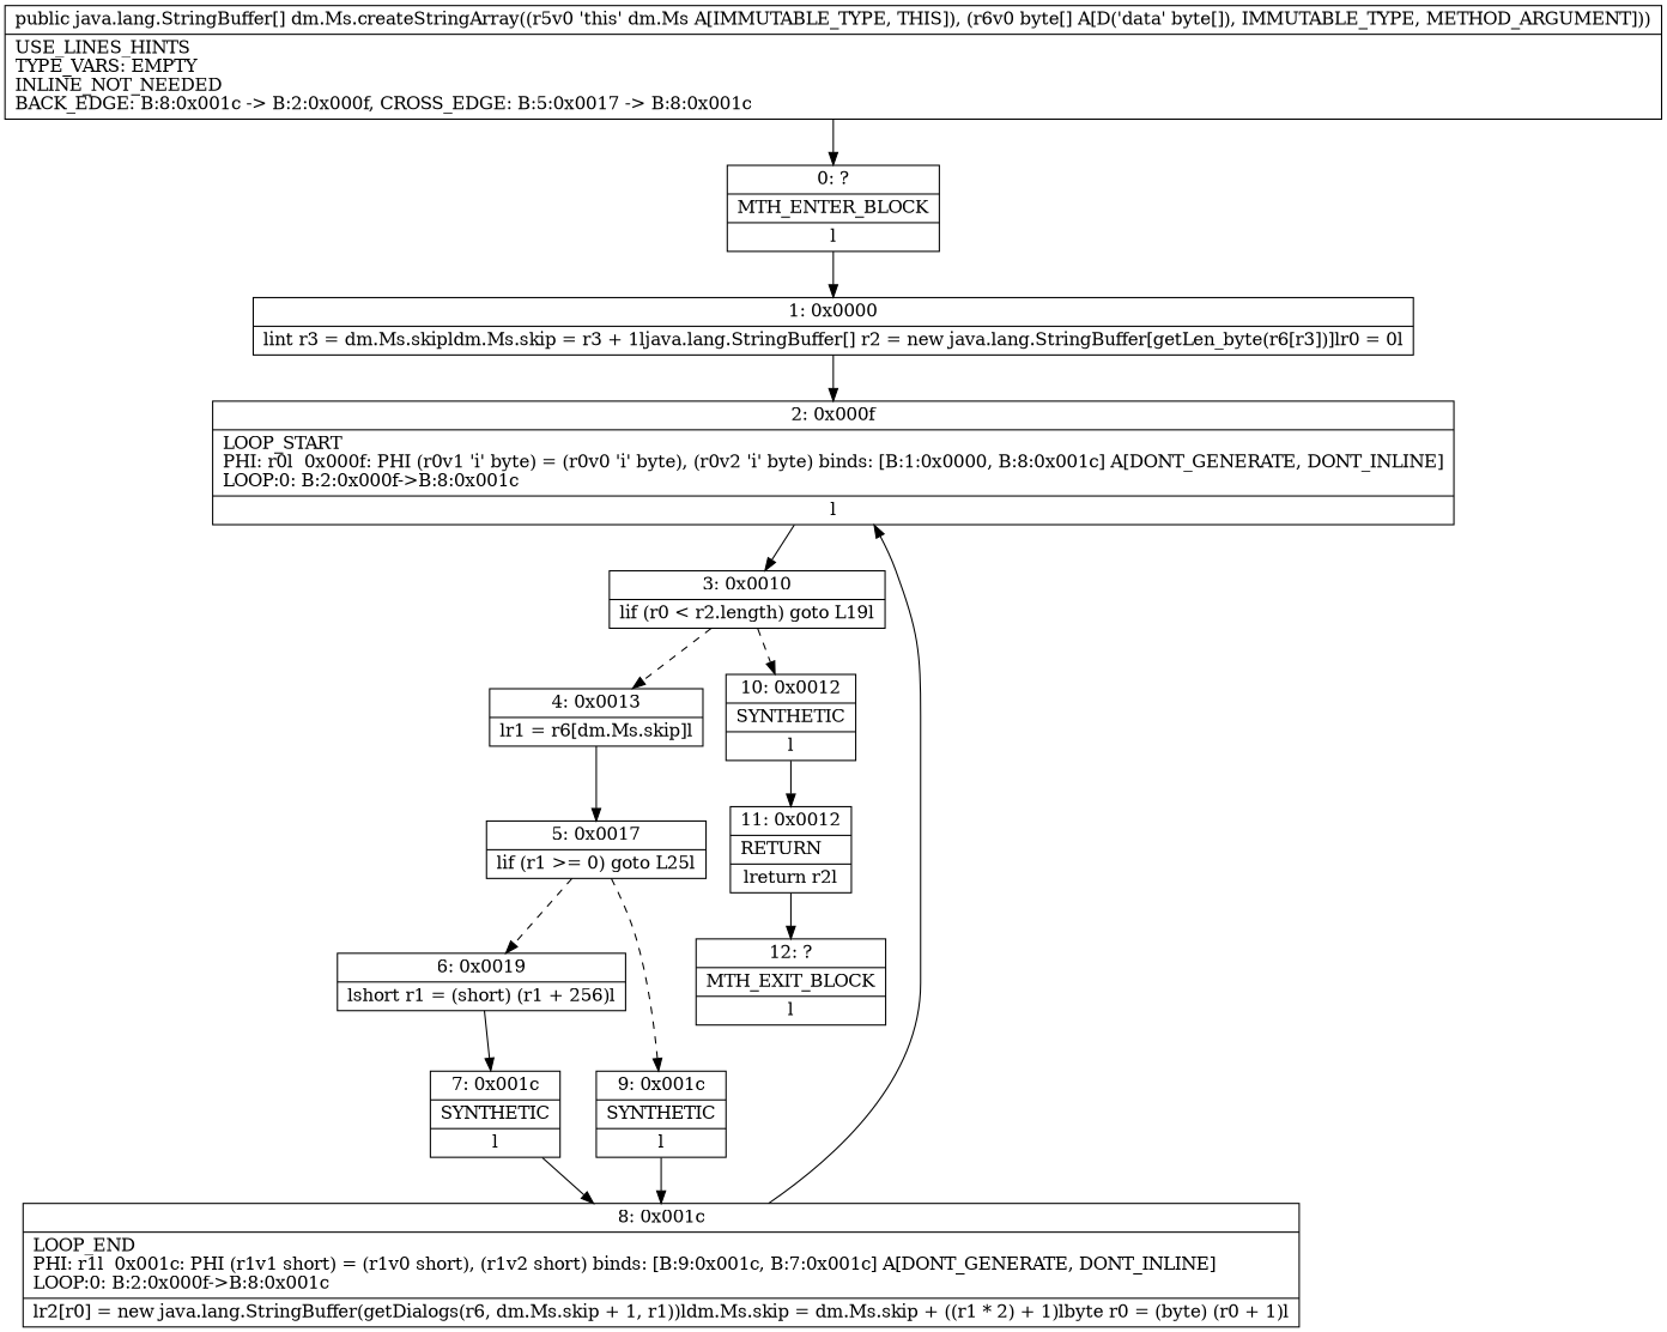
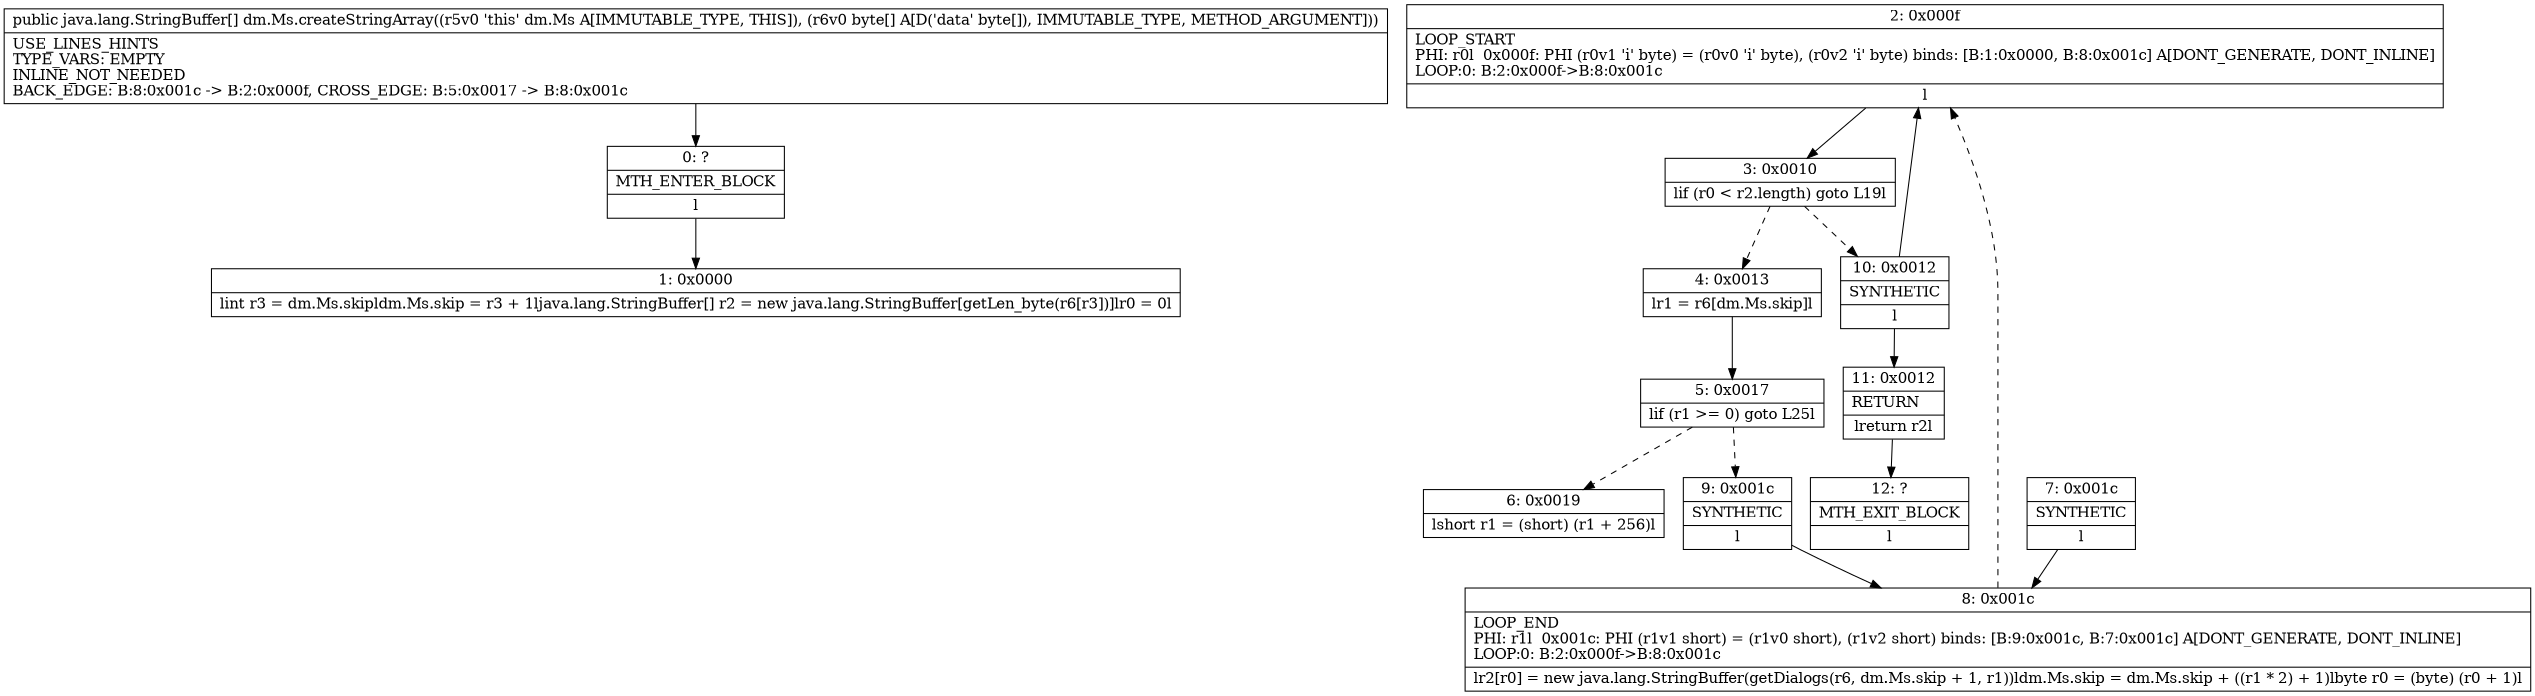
  digraph {
    node [shape=record]
    n1 [label="{0\:\ ?|MTH_ENTER_BLOCK\l|l}"]
    n2 [label="{1\:\ 0x0000|lint r3 = dm.Ms.skipldm.Ms.skip = r3 + 1ljava.lang.StringBuffer[] r2 = new java.lang.StringBuffer[getLen_byte(r6[r3])]lr0 = 0l}"]
    n3 [label="{2\:\ 0x000f|LOOP_START\lPHI: r0l  0x000f: PHI (r0v1 'i' byte) = (r0v0 'i' byte), (r0v2 'i' byte) binds: [B:1:0x0000, B:8:0x001c] A[DONT_GENERATE, DONT_INLINE]\lLOOP:0: B:2:0x000f\-\>B:8:0x001c\l|l}"]
    n4 [label="{3\:\ 0x0010|lif (r0 \< r2.length) goto L19l}"]
    n5 [label="{4\:\ 0x0013|lr1 = r6[dm.Ms.skip]l}"]
    n6 [label="{10\:\ 0x0012|SYNTHETIC\l|l}"]
    n7 [label="{5\:\ 0x0017|lif (r1 \>= 0) goto L25l}"]
    n8 [label="{11\:\ 0x0012|RETURN\l|lreturn r2l}"]
    n9 [label="{6\:\ 0x0019|lshort r1 = (short) (r1 + 256)l}"]
    n10 [label="{9\:\ 0x001c|SYNTHETIC\l|l}"]
    n11 [label="{7\:\ 0x001c|SYNTHETIC\l|l}"]
    n12 [label="{8\:\ 0x001c|LOOP_END\lPHI: r1l  0x001c: PHI (r1v1 short) = (r1v0 short), (r1v2 short) binds: [B:9:0x001c, B:7:0x001c] A[DONT_GENERATE, DONT_INLINE]\lLOOP:0: B:2:0x000f\-\>B:8:0x001c\l|lr2[r0] = new java.lang.StringBuffer(getDialogs(r6, dm.Ms.skip + 1, r1))ldm.Ms.skip = dm.Ms.skip + ((r1 * 2) + 1)lbyte r0 = (byte) (r0 + 1)l}"]
    n13 [label="{12\:\ ?|MTH_EXIT_BLOCK\l|l}"]
    n14 [label="{public java.lang.StringBuffer[] dm.Ms.createStringArray((r5v0 'this' dm.Ms A[IMMUTABLE_TYPE, THIS]), (r6v0 byte[] A[D('data' byte[]), IMMUTABLE_TYPE, METHOD_ARGUMENT]))  | USE_LINES_HINTS\lTYPE_VARS: EMPTY\lINLINE_NOT_NEEDED\lBACK_EDGE: B:8:0x001c \-\> B:2:0x000f, CROSS_EDGE: B:5:0x0017 \-\> B:8:0x001c\l}"]
    n1 -> n2
-   n2 -> n3
+   n6 -> n3
    n3 -> n4
    n4 -> n5 [style=dashed]
    n4 -> n6 [style=dashed]
    n5 -> n7
    n6 -> n8
    n7 -> n9 [style=dashed]
    n7 -> n10 [style=dashed]
    n8 -> n13
-   n9 -> n11
    n10 -> n12
    n11 -> n12
-   n12 -> n3
+   n12 -> n3 [style=dashed]
    n14 -> n1
  }
